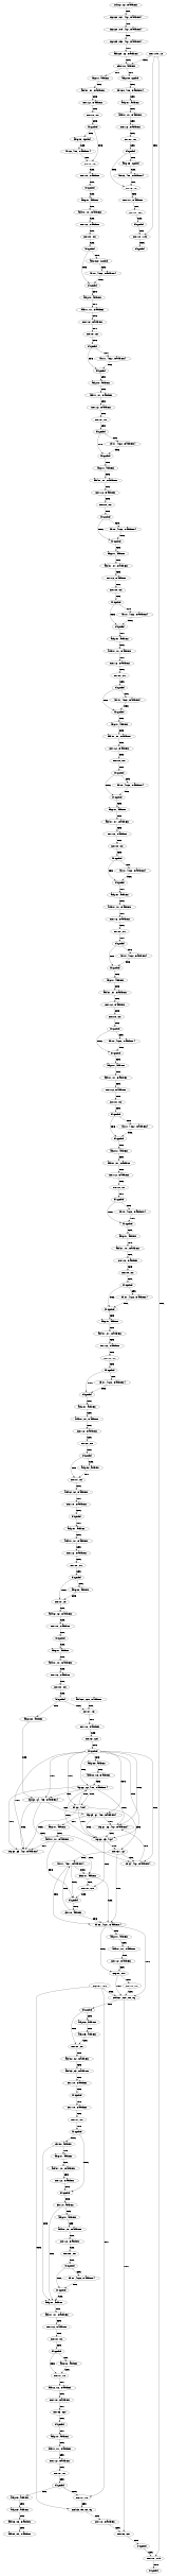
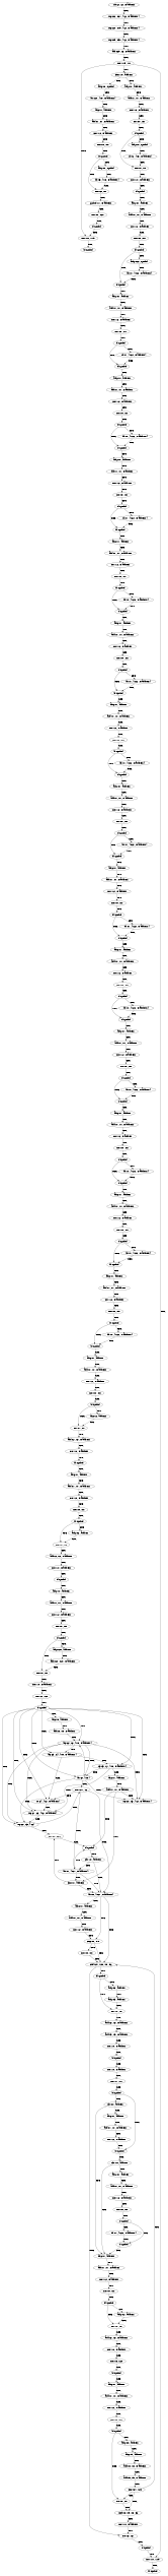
  digraph {
    n1 [label="sub sp , sp , # address"]
    n2 [label="stp x22 , x21 , [ sp , # address ]"]
    n3 [label="stp x20 , x19 , [ sp , # address ]"]
    n4 [label="stp x29 , x30 , [ sp , # address ]"]
    n5 [label="add x29 , sp , # address"]
    n6 [label="mov w19 , w0"]
    n7 [label="cbnz w0 , address"]
    n8 [label="mov w0 , w19"]
    n9 [label="mov w0 , w19"]
    n10 [label="adrp x8 , symbol"]
    n11 [label="adrp x1 , address"]
    n12 [label="bl symbol"]
    n13 [label="bl symbol"]
    n14 [label="ldr x20 , [ x8 , # address ]"]
    n15 [label="add x1 , x1 , # address"]
    n16 [label="adrp x1 , address"]
    n17 [label="mov w2 , # address"]
    n18 [label="add x1 , x1 , # address"]
    n19 [label="mov w2 , # address"]
    n20 [label="mov x0 , xzr"]
    n21 [label="bl symbol"]
    n22 [label="adrp x8 , symbol"]
    n23 [label="mov x2 , x0"]
    n24 [label="ldr x3 , [ x8 , # address ]"]
-   n25 [label="mov w1 , # address"]
+   n25 [label="symbol w1 , # address"]
    n26 [label="mov x0 , x20"]
    n27 [label="bl symbol"]
    n28 [label="mov x0 , xzr"]
    n29 [label="bl symbol"]
    n30 [label="adrp x8 , symbol"]
    n31 [label="mov x1 , x0"]
    n32 [label="ldr x2 , [ x8 , # address ]"]
    n33 [label="mov w0 , # address"]
    n34 [label="bl symbol"]
    n35 [label="adrp x1 , address"]
    n36 [label="add x1 , x1 , # address"]
    n37 [label="mov w2 , # address"]
    n38 [label="mov x0 , xzr"]
    n39 [label="bl symbol"]
    n40 [label="adrp x22 , symbol"]
    n41 [label="bl symbol"]
    n42 [label="ldr x1 , [ x22 , # address ]"]
    n43 [label="adrp x1 , address"]
    n44 [label="add x1 , x1 , # address"]
    n45 [label="mov w2 , # address"]
    n46 [label="mov x0 , xzr"]
    n47 [label="bl symbol"]
    n48 [label="ldr x1 , [ x22 , # address ]"]
    n49 [label="bl symbol"]
    n50 [label="adrp x1 , address"]
    n51 [label="add x1 , x1 , # address"]
    n52 [label="mov w2 , # address"]
    n53 [label="mov x0 , xzr"]
    n54 [label="bl symbol"]
    n55 [label="ldr x1 , [ x22 , # address ]"]
    n56 [label="bl symbol"]
    n57 [label="adrp x1 , address"]
    n58 [label="add x1 , x1 , # address"]
    n59 [label="mov w2 , # address"]
    n60 [label="mov x0 , xzr"]
    n61 [label="bl symbol"]
    n62 [label="ldr x1 , [ x22 , # address ]"]
    n63 [label="bl symbol"]
    n64 [label="adrp x1 , address"]
    n65 [label="add x1 , x1 , # address"]
    n66 [label="mov w2 , # address"]
    n67 [label="mov x0 , xzr"]
    n68 [label="bl symbol"]
    n69 [label="ldr x1 , [ x22 , # address ]"]
    n70 [label="bl symbol"]
    n71 [label="adrp x1 , address"]
    n72 [label="add x1 , x1 , # address"]
    n73 [label="mov w2 , # address"]
    n74 [label="mov x0 , xzr"]
    n75 [label="bl symbol"]
    n76 [label="ldr x1 , [ x22 , # address ]"]
    n77 [label="bl symbol"]
    n78 [label="adrp x1 , address"]
    n79 [label="add x1 , x1 , # address"]
    n80 [label="mov w2 , # address"]
    n81 [label="mov x0 , xzr"]
    n82 [label="bl symbol"]
    n83 [label="ldr x1 , [ x22 , # address ]"]
    n84 [label="bl symbol"]
    n85 [label="adrp x1 , address"]
    n86 [label="add x1 , x1 , # address"]
    n87 [label="mov w2 , # address"]
    n88 [label="mov x0 , xzr"]
    n89 [label="bl symbol"]
    n90 [label="ldr x1 , [ x22 , # address ]"]
    n91 [label="bl symbol"]
    n92 [label="adrp x1 , address"]
    n93 [label="add x1 , x1 , # address"]
    n94 [label="mov w2 , # address"]
    n95 [label="mov x0 , xzr"]
    n96 [label="bl symbol"]
    n97 [label="ldr x1 , [ x22 , # address ]"]
    n98 [label="bl symbol"]
    n99 [label="adrp x1 , address"]
    n100 [label="add x1 , x1 , # address"]
    n101 [label="mov w2 , # address"]
    n102 [label="mov x0 , xzr"]
    n103 [label="bl symbol"]
    n104 [label="ldr x1 , [ x22 , # address ]"]
    n105 [label="bl symbol"]
    n106 [label="adrp x1 , address"]
    n107 [label="add x1 , x1 , # address"]
    n108 [label="mov w2 , # address"]
    n109 [label="mov x0 , xzr"]
    n110 [label="bl symbol"]
    n111 [label="ldr x1 , [ x22 , # address ]"]
    n112 [label="bl symbol"]
    n113 [label="adrp x1 , address"]
    n114 [label="add x1 , x1 , # address"]
    n115 [label="mov w2 , # address"]
    n116 [label="mov x0 , xzr"]
    n117 [label="bl symbol"]
    n118 [label="ldr x1 , [ x22 , # address ]"]
    n119 [label="bl symbol"]
    n120 [label="adrp x1 , address"]
    n121 [label="add x1 , x1 , # address"]
    n122 [label="mov w2 , # address"]
    n123 [label="mov x0 , xzr"]
    n124 [label="bl symbol"]
    n125 [label="ldr x1 , [ x22 , # address ]"]
    n126 [label="bl symbol"]
    n127 [label="adrp x1 , address"]
    n128 [label="add x1 , x1 , # address"]
    n129 [label="mov w2 , # address"]
    n130 [label="mov x0 , xzr"]
    n131 [label="bl symbol"]
    n132 [label="ldr x1 , [ x22 , # address ]"]
    n133 [label="bl symbol"]
    n134 [label="adrp x1 , address"]
    n135 [label="add x1 , x1 , # address"]
    n136 [label="mov w2 , # address"]
    n137 [label="mov x0 , xzr"]
    n138 [label="bl symbol"]
    n139 [label="adrp x2 , address"]
    n140 [label="mov x1 , x0"]
    n141 [label="add x2 , x2 , # address"]
    n142 [label="mov w0 , # address"]
    n143 [label="bl symbol"]
    n144 [label="adrp x1 , address"]
    n145 [label="add x1 , x1 , # address"]
    n146 [label="mov w2 , # address"]
    n147 [label="mov x0 , xzr"]
    n148 [label="bl symbol"]
    n149 [label="adrp x2 , address"]
    n150 [label="mov x1 , x0"]
    n151 [label="add x2 , x2 , # address"]
    n152 [label="mov w0 , # address"]
    n153 [label="bl symbol"]
    n154 [label="adrp x1 , address"]
    n155 [label="add x1 , x1 , # address"]
    n156 [label="mov w2 , # address"]
    n157 [label="mov x0 , xzr"]
    n158 [label="bl symbol"]
    n159 [label="adrp x20 , address"]
    n160 [label="mov x1 , x0"]
    n161 [label="add x20 , x20 , # address"]
    n162 [label="mov w0 , # address"]
    n163 [label="mov x2 , x20"]
    n164 [label="bl symbol"]
    n165 [label="adrp x8 , address"]
    n166 [label="ldp q2 , q0 , [ x8 , # address ]"]
    n167 [label="ldp q3 , q4 , [ x8 , # address ]"]
    n168 [label="ldp q5 , q1 , [ x8 , # address ]"]
    n169 [label="stp q0 , q3 , [ sp , # address ]"]
    n170 [label="ldr q0 , [ x8 ]"]
    n171 [label="str q4 , [ sp , # address ]"]
    n172 [label="stp q1 , q2 , [ sp , # address ]"]
    n173 [label="stp q0 , q5 , [ sp ]"]
    n174 [label="add x8 , x8 , # address"]
    n175 [label="adrp x1 , address"]
    n176 [label="mov x21 , sp"]
    n177 [label="mov x0 , x20"]
    n178 [label="add x1 , x1 , # address"]
    n179 [label="cbnz x1 , address"]
    n180 [label="bl symbol"]
    n181 [label="ldr x8 , [ x21 , # address ]"]
    n182 [label="cbz w0 , address"]
    n183 [label="ldr x1 , [ x21 , # address ]!"]
    n184 [label="adrp x1 , address"]
    n185 [label="cmp x8 , # 0"]
    n186 [label="csel x21 , x20 , x8 , eq"]
    n187 [label="add x1 , x1 , # address"]
    n188 [label="mov x0 , xzr"]
    n189 [label="bl symbol"]
    n190 [label="mov x2 , x21"]
    n191 [label="mov w2 , # address"]
    n192 [label="adrp x2 , address"]
    n193 [label="mov x1 , x0"]
    n194 [label="cmp x21 , x20"]
    n195 [label="mov x1 , x0"]
    n196 [label="csel x3 , x9 , x8 , eq"]
    n197 [label="bl symbol"]
    n198 [label="adrp x3 , address"]
    n199 [label="add x2 , x2 , # address"]
    n200 [label="add x3 , x3 , # address"]
    n201 [label="mov w0 , # address"]
    n202 [label="bl symbol"]
    n203 [label="mov w0 , # address"]
    n204 [label="mov x1 , xzr"]
    n205 [label="bl symbol"]
    n206 [label="cbz x0 , address"]
    n207 [label="bl symbol"]
    n208 [label="adrp x1 , address"]
    n209 [label="adrp x1 , address"]
    n210 [label="cbz w0 , address"]
    n211 [label="add x1 , x1 , # address"]
    n212 [label="add x1 , x1 , # address"]
    n213 [label="mov w2 , # address"]
    n214 [label="mov w2 , # address"]
    n215 [label="mov x0 , xzr"]
    n216 [label="bl symbol"]
    n217 [label="adrp x2 , address"]
    n218 [label="mov x1 , x0"]
    n219 [label="add x2 , x2 , # address"]
    n220 [label="mov w0 , # address"]
    n221 [label="mov x3 , x20"]
    n222 [label="bl symbol"]
    n223 [label="adrp x1 , address"]
    n224 [label="add x1 , x1 , # address"]
    n225 [label="mov w2 , # address"]
    n226 [label="mov x0 , xzr"]
    n227 [label="bl symbol"]
    n228 [label="adrp x8 , address"]
    n229 [label="adrp x9 , address"]
    n230 [label="add x8 , x8 , # address"]
    n231 [label="add x9 , x9 , # address"]
    n232 [label="mov w0 , # address"]
    n233 [label="adrp x1 , address"]
    n234 [label="add x1 , x1 , # address"]
    n235 [label="mov w2 , # address"]
    n236 [label="mov x0 , xzr"]
    n237 [label="bl symbol"]
    n238 [label="ldr x1 , [ x22 , # address ]"]
    n239 [label="bl symbol"]
    n1 -> n2 [label=CFG]
    n2 -> n3 [label=CFG]
    n3 -> n4 [label=CFG]
    n4 -> n5 [label=DFG]
-   n5 -> n7 [label=CFG]
+   n5 -> n6 [label=CFG]
    n6 -> n7 [label=CFG]
    n6 -> n8 [label=DFG]
    n6 -> n9 [label=DFG]
    n7 -> n10 [label=CFG]
    n7 -> n11 [label=CFG]
    n8 -> n12 [label=DFG]
    n9 -> n13 [label=DFG]
    n10 -> n14 [label=CFG]
    n11 -> n15 [label=CFG]
    n14 -> n16 [label=CFG]
    n15 -> n17 [label=CFG]
    n16 -> n18 [label=CFG]
    n17 -> n28 [label=CFG]
    n18 -> n19 [label=CFG]
    n19 -> n20 [label=CFG]
    n20 -> n21 [label=CFG]
    n21 -> n22 [label=CFG]
    n21 -> n23 [label=DFG]
    n22 -> n24 [label=CFG]
    n23 -> n25 [label=CFG]
    n24 -> n23 [label=CFG]
    n25 -> n26 [label=CFG]
    n26 -> n27 [label=CFG]
    n27 -> n8 [label=CFG]
    n28 -> n29 [label=CFG]
    n29 -> n30 [label=CFG]
    n29 -> n31 [label=DFG]
    n30 -> n32 [label=CFG]
    n31 -> n33 [label=CFG]
    n32 -> n31 [label=CFG]
    n33 -> n34 [label=CFG]
    n34 -> n35 [label=CFG]
    n35 -> n36 [label=CFG]
    n36 -> n37 [label=CFG]
    n37 -> n38 [label=CFG]
    n38 -> n39 [label=CFG]
    n39 -> n40 [label=CFG]
    n39 -> n41 [label=DFG]
    n40 -> n42 [label=CFG]
    n41 -> n43 [label=CFG]
    n42 -> n41 [label=DFG]
    n43 -> n44 [label=CFG]
    n44 -> n45 [label=CFG]
    n45 -> n46 [label=CFG]
    n46 -> n47 [label=CFG]
    n47 -> n48 [label=CFG]
    n47 -> n49 [label=DFG]
    n48 -> n49 [label=DFG]
    n49 -> n50 [label=CFG]
    n50 -> n51 [label=CFG]
    n51 -> n52 [label=CFG]
    n52 -> n53 [label=CFG]
    n53 -> n54 [label=CFG]
    n54 -> n55 [label=CFG]
    n54 -> n56 [label=DFG]
    n55 -> n56 [label=DFG]
    n56 -> n57 [label=CFG]
    n57 -> n58 [label=CFG]
    n58 -> n59 [label=CFG]
    n59 -> n60 [label=CFG]
    n60 -> n61 [label=CFG]
    n61 -> n62 [label=CFG]
    n61 -> n63 [label=DFG]
    n62 -> n63 [label=DFG]
    n63 -> n64 [label=CFG]
    n64 -> n65 [label=CFG]
    n65 -> n66 [label=CFG]
    n66 -> n67 [label=CFG]
    n67 -> n68 [label=CFG]
    n68 -> n69 [label=CFG]
    n68 -> n70 [label=DFG]
    n69 -> n70 [label=DFG]
    n70 -> n71 [label=CFG]
    n71 -> n72 [label=CFG]
    n72 -> n73 [label=CFG]
    n73 -> n74 [label=CFG]
    n74 -> n75 [label=CFG]
    n75 -> n76 [label=CFG]
    n75 -> n77 [label=DFG]
    n76 -> n77 [label=DFG]
    n77 -> n78 [label=CFG]
    n78 -> n79 [label=CFG]
    n79 -> n80 [label=CFG]
    n80 -> n81 [label=CFG]
    n81 -> n82 [label=CFG]
    n82 -> n83 [label=CFG]
    n82 -> n84 [label=DFG]
    n83 -> n84 [label=DFG]
    n84 -> n85 [label=CFG]
    n85 -> n86 [label=CFG]
    n86 -> n87 [label=CFG]
    n87 -> n88 [label=CFG]
    n88 -> n89 [label=CFG]
    n89 -> n90 [label=CFG]
    n89 -> n91 [label=DFG]
    n90 -> n91 [label=DFG]
    n91 -> n92 [label=CFG]
    n92 -> n93 [label=CFG]
    n93 -> n94 [label=CFG]
    n94 -> n95 [label=CFG]
    n95 -> n96 [label=CFG]
    n96 -> n97 [label=CFG]
    n96 -> n98 [label=DFG]
    n97 -> n98 [label=DFG]
    n98 -> n99 [label=CFG]
    n99 -> n100 [label=CFG]
    n100 -> n101 [label=CFG]
    n101 -> n102 [label=CFG]
    n102 -> n103 [label=CFG]
    n103 -> n104 [label=CFG]
    n103 -> n105 [label=DFG]
    n104 -> n105 [label=DFG]
    n105 -> n106 [label=CFG]
    n106 -> n107 [label=CFG]
    n107 -> n108 [label=CFG]
    n108 -> n109 [label=CFG]
    n109 -> n110 [label=CFG]
    n110 -> n111 [label=CFG]
    n110 -> n112 [label=DFG]
    n111 -> n112 [label=DFG]
    n112 -> n113 [label=CFG]
    n113 -> n114 [label=CFG]
    n114 -> n115 [label=CFG]
    n115 -> n116 [label=CFG]
    n116 -> n117 [label=CFG]
    n117 -> n118 [label=CFG]
    n117 -> n119 [label=DFG]
    n118 -> n119 [label=DFG]
    n119 -> n120 [label=CFG]
    n120 -> n121 [label=CFG]
    n121 -> n122 [label=CFG]
    n122 -> n123 [label=CFG]
    n123 -> n124 [label=CFG]
    n124 -> n125 [label=CFG]
    n124 -> n126 [label=DFG]
    n125 -> n126 [label=DFG]
    n126 -> n127 [label=CFG]
    n127 -> n128 [label=CFG]
    n128 -> n129 [label=CFG]
    n129 -> n130 [label=CFG]
    n130 -> n131 [label=CFG]
    n131 -> n132 [label=CFG]
    n131 -> n133 [label=DFG]
    n132 -> n133 [label=DFG]
    n133 -> n134 [label=CFG]
    n134 -> n135 [label=CFG]
    n135 -> n136 [label=CFG]
    n136 -> n137 [label=CFG]
    n137 -> n138 [label=CFG]
    n138 -> n139 [label=CFG]
    n138 -> n140 [label=DFG]
    n139 -> n140 [label=CFG]
    n140 -> n141 [label=CFG]
    n141 -> n142 [label=CFG]
    n142 -> n143 [label=CFG]
    n143 -> n144 [label=CFG]
    n144 -> n145 [label=CFG]
    n145 -> n146 [label=CFG]
    n146 -> n147 [label=CFG]
    n147 -> n148 [label=CFG]
    n148 -> n149 [label=CFG]
    n148 -> n150 [label=DFG]
    n149 -> n150 [label=CFG]
    n150 -> n151 [label=CFG]
    n151 -> n152 [label=CFG]
    n152 -> n153 [label=CFG]
    n153 -> n154 [label=CFG]
    n154 -> n155 [label=CFG]
    n155 -> n156 [label=CFG]
    n156 -> n157 [label=CFG]
    n157 -> n158 [label=CFG]
    n158 -> n159 [label=CFG]
    n158 -> n160 [label=DFG]
-   n159 -> n167 [label=CFG]
+   n159 -> n161 [label=CFG]
    n160 -> n162 [label=CFG]
    n161 -> n160 [label=CFG]
    n162 -> n163 [label=CFG]
    n163 -> n164 [label=CFG]
    n164 -> n165 [label=CFG]
    n164 -> n166 [label=DFG]
    n164 -> n167 [label=DFG]
    n164 -> n168 [label=DFG]
    n164 -> n169 [label=DFG]
    n164 -> n170 [label=DFG]
    n164 -> n171 [label=DFG]
    n164 -> n172 [label=DFG]
    n164 -> n173 [label=DFG]
    n165 -> n174 [label=CFG]
    n166 -> n167 [label=CFG]
    n166 -> n169 [label=DFG]
    n166 -> n170 [label=DFG]
    n166 -> n172 [label=DFG]
    n166 -> n173 [label=DFG]
    n167 -> n168 [label=CFG]
-   n167 -> n169 [label=DFG]
    n167 -> n171 [label=CFG]
    n168 -> n172 [label=DFG]
-   n168 -> n173 [label=DFG]
+   n168 -> n170 [label=DFG]
    n168 -> n175 [label=CFG]
    n170 -> n166 [label=DFG]
    n170 -> n169 [label=DFG]
    n170 -> n173 [label=DFG]
    n170 -> n176 [label=CFG]
    n171 -> n172 [label=CFG]
    n172 -> n173 [label=CFG]
    n173 -> n176 [label=DFG]
    n173 -> n177 [label=CFG]
    n174 -> n166 [label=CFG]
    n175 -> n178 [label=CFG]
    n176 -> n171 [label=CFG]
    n176 -> n181 [label=DFG]
    n176 -> n183 [label=DFG]
    n177 -> n180 [label=CFG]
    n178 -> n169 [label=CFG]
    n178 -> n179 [label=DFG]
    n178 -> n180 [label=DFG]
    n179 -> n177 [label=CFG]
    n179 -> n181 [label=CFG]
    n180 -> n182 [label=DFG]
    n181 -> n184 [label=CFG]
    n181 -> n185 [label=DFG]
    n181 -> n186 [label=DFG]
    n182 -> n181 [label=CFG]
    n182 -> n183 [label=CFG]
    n183 -> n179 [label=DFG]
    n183 -> n180 [label=DFG]
    n183 -> n181 [label=DFG]
    n184 -> n187 [label=CFG]
    n185 -> n186 [label=DFG]
    n185 -> n188 [label=CFG]
    n186 -> n189 [label=CFG]
    n186 -> n190 [label=DFG]
    n187 -> n191 [label=CFG]
    n188 -> n186 [label=CFG]
    n189 -> n192 [label=CFG]
    n189 -> n193 [label=DFG]
    n190 -> n197 [label=CFG]
    n191 -> n185 [label=CFG]
    n192 -> n198 [label=CFG]
    n193 -> n199 [label=CFG]
    n194 -> n186 [label=DFG]
    n194 -> n195 [label=CFG]
    n194 -> n196 [label=DFG]
    n195 -> n196 [label=CFG]
    n196 -> n232 [label=CFG]
    n197 -> n9 [label=CFG]
    n198 -> n193 [label=CFG]
    n199 -> n200 [label=CFG]
    n200 -> n201 [label=CFG]
    n201 -> n202 [label=CFG]
    n202 -> n203 [label=CFG]
    n203 -> n204 [label=CFG]
    n204 -> n205 [label=CFG]
    n205 -> n206 [label=DFG]
    n205 -> n207 [label=DFG]
    n206 -> n208 [label=CFG]
    n206 -> n209 [label=CFG]
    n207 -> n210 [label=DFG]
    n208 -> n211 [label=CFG]
    n209 -> n212 [label=CFG]
    n210 -> n208 [label=CFG]
    n210 -> n233 [label=CFG]
    n211 -> n213 [label=CFG]
    n212 -> n214 [label=CFG]
    n213 -> n215 [label=CFG]
    n214 -> n207 [label=CFG]
    n215 -> n216 [label=CFG]
    n216 -> n217 [label=CFG]
    n216 -> n218 [label=DFG]
    n217 -> n218 [label=CFG]
    n218 -> n219 [label=CFG]
    n219 -> n220 [label=CFG]
    n220 -> n221 [label=CFG]
    n221 -> n222 [label=CFG]
    n222 -> n223 [label=CFG]
    n223 -> n224 [label=CFG]
    n224 -> n225 [label=CFG]
    n225 -> n226 [label=CFG]
    n226 -> n227 [label=CFG]
    n227 -> n195 [label=DFG]
    n227 -> n228 [label=CFG]
    n228 -> n229 [label=CFG]
    n229 -> n230 [label=CFG]
    n230 -> n231 [label=CFG]
+   n231 -> n194 [label=CFG]
    n232 -> n190 [label=CFG]
    n233 -> n234 [label=CFG]
    n234 -> n235 [label=CFG]
    n235 -> n236 [label=CFG]
    n236 -> n237 [label=CFG]
    n237 -> n238 [label=CFG]
    n237 -> n239 [label=DFG]
    n238 -> n239 [label=DFG]
    n239 -> n208 [label=CFG]
  }
